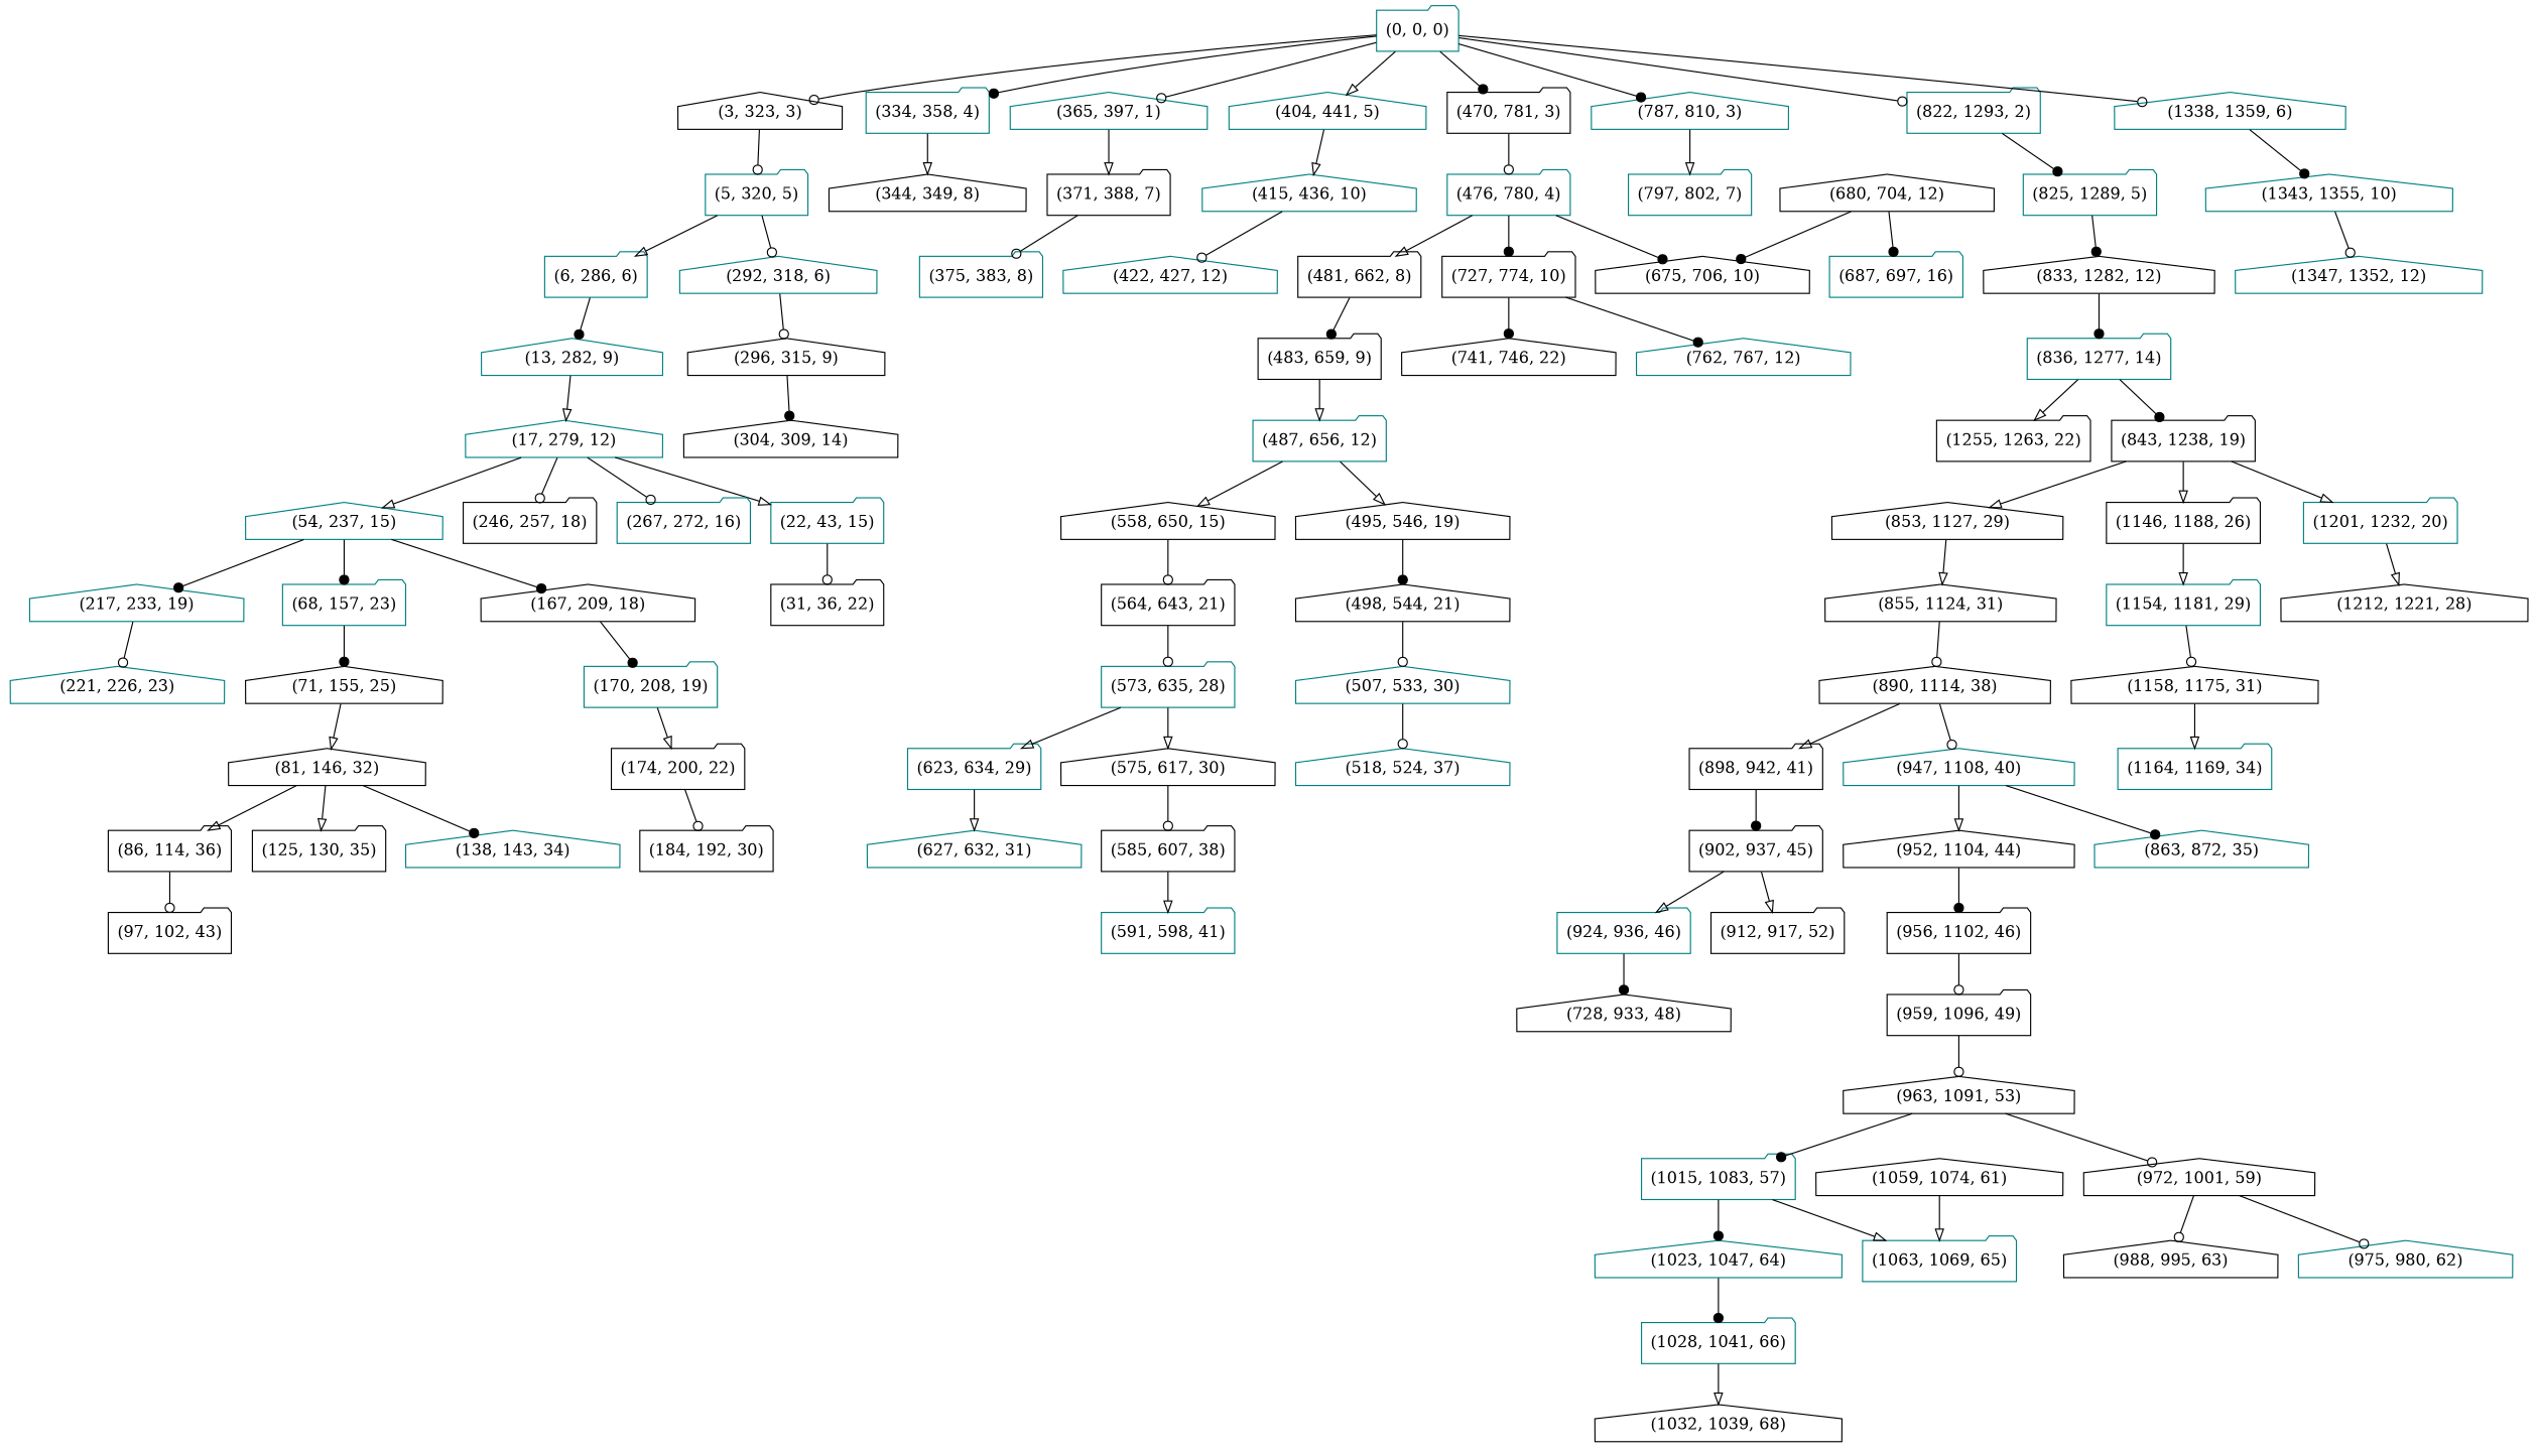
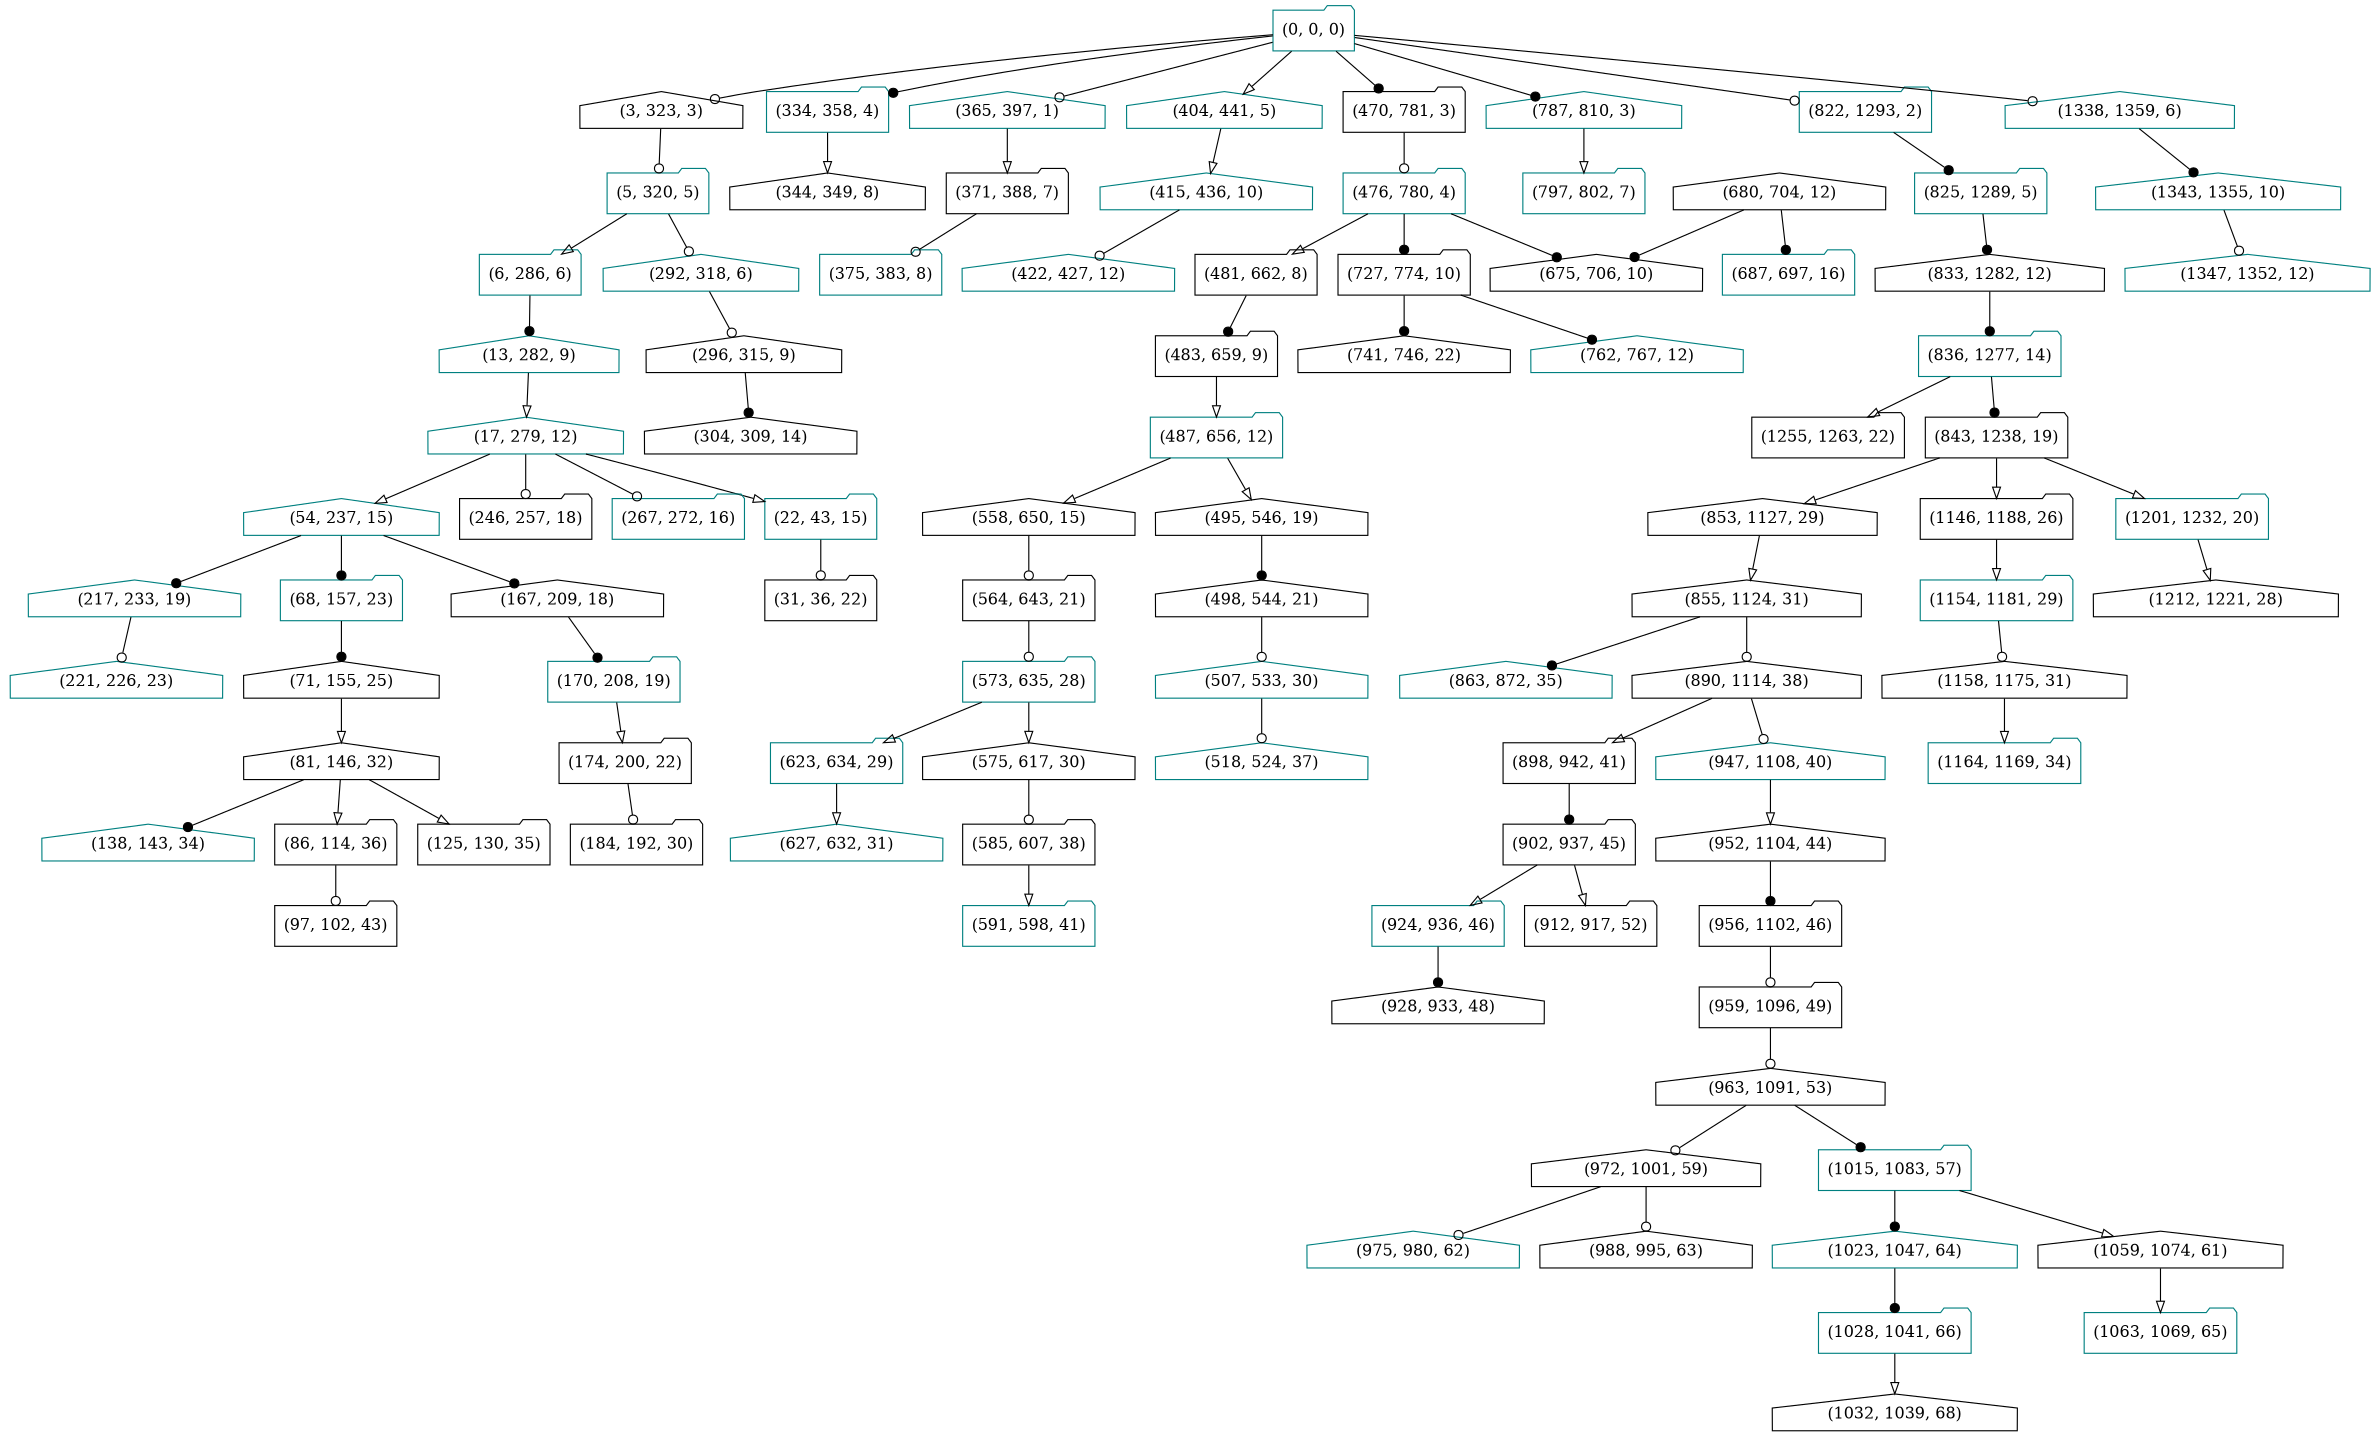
  digraph {
    node [color=teal shape=house]
    edge [arrowhead=onormal]
    "(0, 0, 0)" [shape=folder]
    "(3, 323, 3)" [color=black]
    "(334, 358, 4)" [shape=folder]
    "(365, 397, 1)"
    "(404, 441, 5)"
    "(470, 781, 3)" [color=black shape=folder]
    "(787, 810, 3)"
    "(822, 1293, 2)" [shape=folder]
    "(1338, 1359, 6)"
    "(5, 320, 5)" [shape=folder]
    "(344, 349, 8)" [color=black]
    "(371, 388, 7)" [color=black shape=folder]
    "(415, 436, 10)"
    "(476, 780, 4)" [shape=folder]
    "(797, 802, 7)" [shape=folder]
    "(825, 1289, 5)" [shape=folder]
    "(1343, 1355, 10)"
    "(6, 286, 6)" [shape=folder]
    "(292, 318, 6)"
    "(13, 282, 9)"
    "(296, 315, 9)" [color=black]
    "(17, 279, 12)"
    "(22, 43, 15)" [shape=folder]
    "(54, 237, 15)"
    "(246, 257, 18)" [color=black shape=folder]
    "(267, 272, 16)" [shape=folder]
    "(31, 36, 22)" [color=black shape=folder]
    "(68, 157, 23)" [shape=folder]
    "(167, 209, 18)" [color=black]
    "(217, 233, 19)"
    "(71, 155, 25)" [color=black]
    "(170, 208, 19)" [shape=folder]
    "(221, 226, 23)"
    "(81, 146, 32)" [color=black]
    "(86, 114, 36)" [color=black shape=folder]
    "(125, 130, 35)" [color=black shape=folder]
    "(138, 143, 34)"
    "(97, 102, 43)" [color=black shape=folder]
    "(174, 200, 22)" [color=black shape=folder]
    "(184, 192, 30)" [color=black shape=folder]
    "(304, 309, 14)" [color=black]
    "(375, 383, 8)" [shape=folder]
    "(422, 427, 12)"
    "(481, 662, 8)" [color=black shape=folder]
    "(675, 706, 10)" [color=black]
    "(727, 774, 10)" [color=black shape=folder]
    "(483, 659, 9)" [color=black shape=folder]
    "(741, 746, 22)" [color=black]
    "(762, 767, 12)"
    "(487, 656, 12)" [shape=folder]
    "(495, 546, 19)" [color=black]
    "(558, 650, 15)" [color=black]
    "(498, 544, 21)" [color=black]
    "(564, 643, 21)" [color=black shape=folder]
    "(507, 533, 30)"
    "(518, 524, 37)"
    "(573, 635, 28)" [shape=folder]
    "(575, 617, 30)" [color=black]
    "(623, 634, 29)" [shape=folder]
    "(585, 607, 38)" [color=black shape=folder]
    "(627, 632, 31)"
    "(591, 598, 41)" [shape=folder]
    "(680, 704, 12)" [color=black]
    "(687, 697, 16)" [shape=folder]
    "(833, 1282, 12)" [color=black]
    "(836, 1277, 14)" [shape=folder]
    "(843, 1238, 19)" [color=black shape=folder]
    "(1255, 1263, 22)" [color=black shape=folder]
    "(853, 1127, 29)" [color=black]
    "(1146, 1188, 26)" [color=black shape=folder]
    "(1201, 1232, 20)" [shape=folder]
    "(855, 1124, 31)" [color=black]
    "(1154, 1181, 29)" [shape=folder]
    "(1212, 1221, 28)" [color=black]
    "(863, 872, 35)"
    "(890, 1114, 38)" [color=black]
    "(898, 942, 41)" [color=black shape=folder]
    "(947, 1108, 40)"
    "(902, 937, 45)" [color=black shape=folder]
    "(952, 1104, 44)" [color=black]
    "(912, 917, 52)" [color=black shape=folder]
    "(924, 936, 46)" [shape=folder]
-   "(928, 933, 48)" [color=black label="(728, 933, 48)"]
+   "(928, 933, 48)" [color=black]
    "(956, 1102, 46)" [color=black shape=folder]
    "(959, 1096, 49)" [color=black shape=folder]
    "(963, 1091, 53)" [color=black]
    "(972, 1001, 59)" [color=black]
    "(1015, 1083, 57)" [shape=folder]
    "(975, 980, 62)"
    "(988, 995, 63)" [color=black]
    "(1023, 1047, 64)"
    "(1059, 1074, 61)" [color=black]
    "(1028, 1041, 66)" [shape=folder]
    "(1063, 1069, 65)" [shape=folder]
    "(1032, 1039, 68)" [color=black]
    "(1158, 1175, 31)" [color=black]
    "(1164, 1169, 34)" [shape=folder]
    "(1347, 1352, 12)"
    "(0, 0, 0)" -> "(3, 323, 3)" [arrowhead=odot]
    "(0, 0, 0)" -> "(334, 358, 4)" [arrowhead=dot]
    "(0, 0, 0)" -> "(365, 397, 1)" [arrowhead=odot]
    "(0, 0, 0)" -> "(404, 441, 5)"
    "(0, 0, 0)" -> "(470, 781, 3)" [arrowhead=dot]
    "(0, 0, 0)" -> "(787, 810, 3)" [arrowhead=dot]
    "(0, 0, 0)" -> "(822, 1293, 2)" [arrowhead=odot]
    "(0, 0, 0)" -> "(1338, 1359, 6)" [arrowhead=odot]
    "(3, 323, 3)" -> "(5, 320, 5)" [arrowhead=odot]
    "(334, 358, 4)" -> "(344, 349, 8)"
    "(365, 397, 1)" -> "(371, 388, 7)"
    "(404, 441, 5)" -> "(415, 436, 10)"
    "(470, 781, 3)" -> "(476, 780, 4)" [arrowhead=odot]
    "(787, 810, 3)" -> "(797, 802, 7)"
    "(822, 1293, 2)" -> "(825, 1289, 5)" [arrowhead=dot]
    "(1338, 1359, 6)" -> "(1343, 1355, 10)" [arrowhead=dot]
    "(5, 320, 5)" -> "(6, 286, 6)"
    "(5, 320, 5)" -> "(292, 318, 6)" [arrowhead=odot]
    "(371, 388, 7)" -> "(375, 383, 8)" [arrowhead=odot]
    "(415, 436, 10)" -> "(422, 427, 12)" [arrowhead=odot]
    "(476, 780, 4)" -> "(481, 662, 8)"
    "(476, 780, 4)" -> "(675, 706, 10)" [arrowhead=dot]
    "(476, 780, 4)" -> "(727, 774, 10)" [arrowhead=dot]
    "(825, 1289, 5)" -> "(833, 1282, 12)" [arrowhead=dot]
    "(1343, 1355, 10)" -> "(1347, 1352, 12)" [arrowhead=odot]
    "(6, 286, 6)" -> "(13, 282, 9)" [arrowhead=dot]
    "(292, 318, 6)" -> "(296, 315, 9)" [arrowhead=odot]
    "(13, 282, 9)" -> "(17, 279, 12)"
    "(296, 315, 9)" -> "(304, 309, 14)" [arrowhead=dot]
    "(17, 279, 12)" -> "(22, 43, 15)"
    "(17, 279, 12)" -> "(54, 237, 15)"
    "(17, 279, 12)" -> "(246, 257, 18)" [arrowhead=odot]
    "(17, 279, 12)" -> "(267, 272, 16)" [arrowhead=odot]
    "(22, 43, 15)" -> "(31, 36, 22)" [arrowhead=odot]
    "(54, 237, 15)" -> "(68, 157, 23)" [arrowhead=dot]
    "(54, 237, 15)" -> "(167, 209, 18)" [arrowhead=dot]
    "(54, 237, 15)" -> "(217, 233, 19)" [arrowhead=dot]
    "(68, 157, 23)" -> "(71, 155, 25)" [arrowhead=dot]
    "(167, 209, 18)" -> "(170, 208, 19)" [arrowhead=dot]
    "(217, 233, 19)" -> "(221, 226, 23)" [arrowhead=odot]
    "(71, 155, 25)" -> "(81, 146, 32)"
    "(170, 208, 19)" -> "(174, 200, 22)"
    "(81, 146, 32)" -> "(86, 114, 36)"
    "(81, 146, 32)" -> "(125, 130, 35)"
    "(81, 146, 32)" -> "(138, 143, 34)" [arrowhead=dot]
    "(86, 114, 36)" -> "(97, 102, 43)" [arrowhead=odot]
    "(174, 200, 22)" -> "(184, 192, 30)" [arrowhead=odot]
    "(481, 662, 8)" -> "(483, 659, 9)" [arrowhead=dot]
    "(727, 774, 10)" -> "(741, 746, 22)" [arrowhead=dot]
    "(727, 774, 10)" -> "(762, 767, 12)" [arrowhead=dot]
    "(483, 659, 9)" -> "(487, 656, 12)"
    "(487, 656, 12)" -> "(495, 546, 19)"
    "(487, 656, 12)" -> "(558, 650, 15)"
    "(495, 546, 19)" -> "(498, 544, 21)" [arrowhead=dot]
    "(558, 650, 15)" -> "(564, 643, 21)" [arrowhead=odot]
    "(498, 544, 21)" -> "(507, 533, 30)" [arrowhead=odot]
    "(564, 643, 21)" -> "(573, 635, 28)" [arrowhead=odot]
    "(507, 533, 30)" -> "(518, 524, 37)" [arrowhead=odot]
    "(573, 635, 28)" -> "(575, 617, 30)"
    "(573, 635, 28)" -> "(623, 634, 29)"
    "(575, 617, 30)" -> "(585, 607, 38)" [arrowhead=odot]
    "(623, 634, 29)" -> "(627, 632, 31)"
    "(585, 607, 38)" -> "(591, 598, 41)"
    "(680, 704, 12)" -> "(675, 706, 10)" [arrowhead=dot]
    "(680, 704, 12)" -> "(687, 697, 16)" [arrowhead=dot]
    "(833, 1282, 12)" -> "(836, 1277, 14)" [arrowhead=dot]
    "(836, 1277, 14)" -> "(843, 1238, 19)" [arrowhead=dot]
    "(836, 1277, 14)" -> "(1255, 1263, 22)"
    "(843, 1238, 19)" -> "(853, 1127, 29)"
    "(843, 1238, 19)" -> "(1146, 1188, 26)"
    "(843, 1238, 19)" -> "(1201, 1232, 20)"
    "(853, 1127, 29)" -> "(855, 1124, 31)"
    "(1146, 1188, 26)" -> "(1154, 1181, 29)"
    "(1201, 1232, 20)" -> "(1212, 1221, 28)"
-   "(947, 1108, 40)" -> "(863, 872, 35)" [arrowhead=dot]
+   "(855, 1124, 31)" -> "(863, 872, 35)" [arrowhead=dot]
    "(855, 1124, 31)" -> "(890, 1114, 38)" [arrowhead=odot]
    "(1154, 1181, 29)" -> "(1158, 1175, 31)" [arrowhead=odot]
    "(890, 1114, 38)" -> "(898, 942, 41)"
    "(890, 1114, 38)" -> "(947, 1108, 40)" [arrowhead=odot]
    "(898, 942, 41)" -> "(902, 937, 45)" [arrowhead=dot]
    "(947, 1108, 40)" -> "(952, 1104, 44)"
    "(902, 937, 45)" -> "(912, 917, 52)"
    "(902, 937, 45)" -> "(924, 936, 46)"
    "(952, 1104, 44)" -> "(956, 1102, 46)" [arrowhead=dot]
    "(924, 936, 46)" -> "(928, 933, 48)" [arrowhead=dot]
    "(956, 1102, 46)" -> "(959, 1096, 49)" [arrowhead=odot]
    "(959, 1096, 49)" -> "(963, 1091, 53)" [arrowhead=odot]
    "(963, 1091, 53)" -> "(972, 1001, 59)" [arrowhead=odot]
    "(963, 1091, 53)" -> "(1015, 1083, 57)" [arrowhead=dot]
    "(972, 1001, 59)" -> "(975, 980, 62)" [arrowhead=odot]
    "(972, 1001, 59)" -> "(988, 995, 63)" [arrowhead=odot]
    "(1015, 1083, 57)" -> "(1023, 1047, 64)" [arrowhead=dot]
-   "(1015, 1083, 57)" -> "(1063, 1069, 65)"
+   "(1015, 1083, 57)" -> "(1059, 1074, 61)"
    "(1023, 1047, 64)" -> "(1028, 1041, 66)" [arrowhead=dot]
    "(1059, 1074, 61)" -> "(1063, 1069, 65)"
    "(1028, 1041, 66)" -> "(1032, 1039, 68)"
    "(1158, 1175, 31)" -> "(1164, 1169, 34)"
  }
